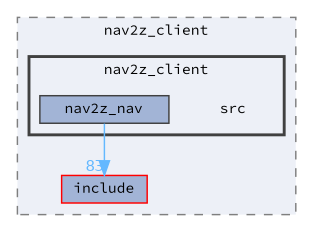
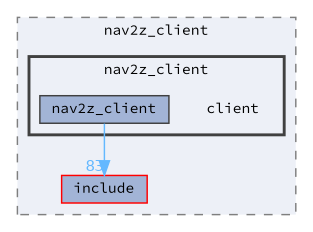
  digraph {
    compound=true
    fontname="Source Code Pro"
    node [fontname="Source Code Pro" fontsize=10 shape=box fillcolor="#a2b4d6" style=filled]
-   n1 [height=0.2 label=src shape=plaintext width=0.4 fillcolor="" style=""]
-   n2 [color=grey25 height=0.2 label=nav2z_nav width=0.4]
+   n1 [height=0.2 label=client shape=plaintext width=0.4 fillcolor="" style=""]
+   n2 [color=grey25 height=0.2 label=nav2z_client width=0.4]
    n3 [color=red height=0.2 label=include width=0.4]
    subgraph cluster_1 {
      bgcolor="#edf0f7"
      fontsize=10
      label=nav2z_client
      pencolor=grey50
      style="filled,dashed"
      n3
      subgraph cluster_2 {
        bgcolor="#edf0f7"
        fontsize=10
        pencolor=grey25
        style="filled,bold"
        n1
        n2
      }
    }
    n2 -> n3 [color=steelblue1 fontcolor=steelblue1 fontname="Source Code Pro" fontsize=10 headlabel=83 labeldistance=1.5 labelfontname=Helvetica labelfontsize=10]
  }
